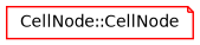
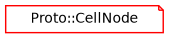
  digraph {
    rankdir=LR
-   n1 [color=red fillcolor=white fontname=Helvetica fontsize=10 height=0.2 label="CellNode::CellNode" shape=note style=filled width=0.4]
+   n1 [color=red fillcolor=white fontname=Helvetica fontsize=10 height=0.2 label="Proto::CellNode" shape=note style=filled width=0.4]
  }
